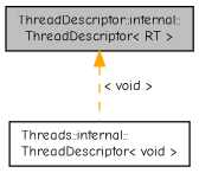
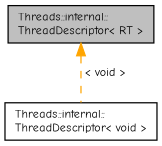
  digraph {
    fontname="Comic Neue"
    node [color=black fontname="Comic Neue" fontsize=10 shape=record style=filled]
-   n1 [fillcolor=grey75 fontcolor=black height=0.2 label="ThreadDescriptor::internal::\lThreadDescriptor\< RT \>" width=0.4]
+   n1 [fillcolor=grey75 fontcolor=black height=0.2 label="Threads::internal::\lThreadDescriptor\< RT \>" width=0.4]
    n2 [fillcolor=white height=0.2 label="Threads::internal::\lThreadDescriptor\< void \>" width=0.4]
    n1 -> n2 [color=orange dir=back fontname="Comic Neue" fontsize=10 label=" \< void \>" labelfontname=Helvetica labelfontsize=10 style=dashed]
  }
